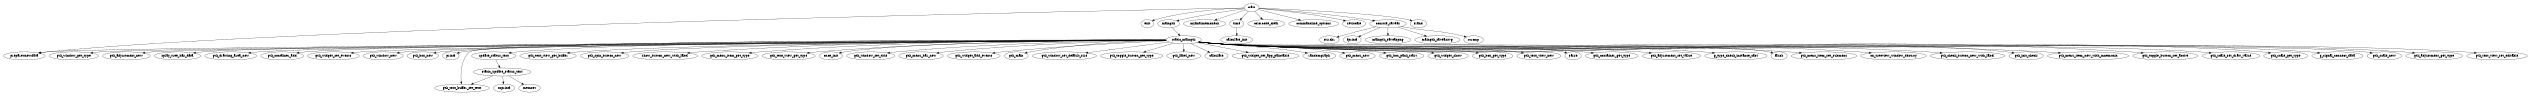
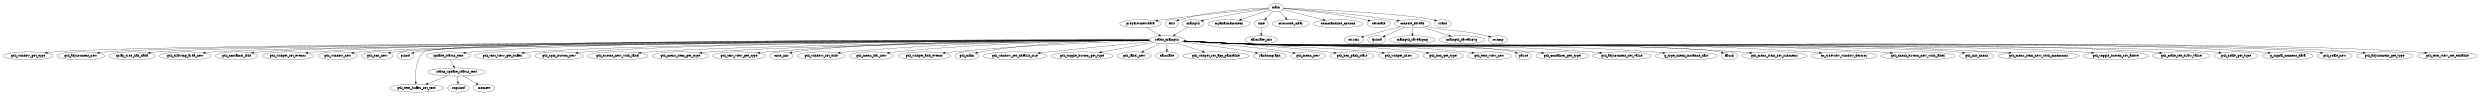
  digraph {
    fontname="DejaVu Serif"
    node [fontname="DejaVu Serif"]
    edge [fontname="DejaVu Serif"]
    main
    prepare4newdata
    exit
    maingtk
    myfinalmemcheck
    time
    colorcode_clear
    commandline_options
    setlocale
    console_saveas
    srand
    static_maingtk
    calculate_init
    strrchr
    fprintf
    maingtk_saveaspng
    maingtk_saveassvg
    strcmp
    gtk_window_get_type
    gtk_adjustment_new
    splay_tree_has_data
    gtk_drawing_area_new
    gtk_container_add
    gtk_widget_set_events
    gtk_window_new
    gtk_box_new
    printf
    update_status_text
    gtk_text_buffer_set_text
    gtk_text_view_get_buffer
    gtk_spin_button_new
-   gtk_button_new_with_label [label=show_button_new_with_label]
+   gtk_button_new_with_label
    gtk_menu_item_get_type
    gtk_text_view_get_type
    once_init
    gtk_window_set_title
    gtk_menu_bar_new
    gtk_widget_add_events
    gtk_main
    gtk_window_set_default_size
    gtk_toggle_button_get_type
    gtk_label_new
    calculate
    gtk_widget_set_app_paintable
    randomgraph
    gtk_menu_new
    gtk_box_pack_start
    gtk_widget_show
    gtk_box_get_type
    gtk_text_view_new
    parse
    gtk_container_get_type
    gtk_adjustment_set_value
    g_type_check_instance_cast
    fflush
    gtk_menu_item_set_submenu
    on_treeview_window_destroy
    gtk_check_button_new_with_label
    gtk_init_check
    gtk_menu_item_new_with_mnemonic
    gtk_toggle_button_set_active
    gtk_scale_set_draw_value
    gtk_scale_get_type
    g_signal_connect_data
    gtk_scale_new
    gtk_adjustment_get_type
    gtk_text_view_set_editable
    static_update_status_text
    snprintf
    memset
    main -> prepare4newdata
    main -> exit
    main -> maingtk
    main -> myfinalmemcheck
    main -> time
    main -> colorcode_clear
    main -> commandline_options
    main -> setlocale
    main -> console_saveas
    main -> srand
    maingtk -> static_maingtk
    time -> calculate_init
    console_saveas -> strrchr
    console_saveas -> fprintf
    console_saveas -> maingtk_saveaspng
    console_saveas -> maingtk_saveassvg
    console_saveas -> strcmp
-   static_maingtk -> prepare4newdata
+   prepare4newdata -> static_maingtk
    static_maingtk -> gtk_window_get_type
    static_maingtk -> gtk_adjustment_new
    static_maingtk -> splay_tree_has_data
    static_maingtk -> gtk_drawing_area_new
    static_maingtk -> gtk_container_add
    static_maingtk -> gtk_widget_set_events
    static_maingtk -> gtk_window_new
    static_maingtk -> gtk_box_new
    static_maingtk -> printf
    static_maingtk -> update_status_text
    static_maingtk -> gtk_text_buffer_set_text
    static_maingtk -> gtk_text_view_get_buffer
    static_maingtk -> gtk_spin_button_new
    static_maingtk -> gtk_button_new_with_label
    static_maingtk -> gtk_menu_item_get_type
    static_maingtk -> gtk_text_view_get_type
    static_maingtk -> once_init
    static_maingtk -> gtk_window_set_title
    static_maingtk -> gtk_menu_bar_new
    static_maingtk -> gtk_widget_add_events
    static_maingtk -> gtk_main
    static_maingtk -> gtk_window_set_default_size
    static_maingtk -> gtk_toggle_button_get_type
    static_maingtk -> gtk_label_new
    static_maingtk -> calculate
    static_maingtk -> gtk_widget_set_app_paintable
    static_maingtk -> randomgraph
    static_maingtk -> gtk_menu_new
    static_maingtk -> gtk_box_pack_start
    static_maingtk -> gtk_widget_show
    static_maingtk -> gtk_box_get_type
    static_maingtk -> gtk_text_view_new
    static_maingtk -> parse
    static_maingtk -> gtk_container_get_type
    static_maingtk -> gtk_adjustment_set_value
    static_maingtk -> g_type_check_instance_cast
    static_maingtk -> fflush
    static_maingtk -> gtk_menu_item_set_submenu
    static_maingtk -> on_treeview_window_destroy
    static_maingtk -> gtk_check_button_new_with_label
    static_maingtk -> gtk_init_check
    static_maingtk -> gtk_menu_item_new_with_mnemonic
    static_maingtk -> gtk_toggle_button_set_active
    static_maingtk -> gtk_scale_set_draw_value
    static_maingtk -> gtk_scale_get_type
    static_maingtk -> g_signal_connect_data
    static_maingtk -> gtk_scale_new
    static_maingtk -> gtk_adjustment_get_type
    static_maingtk -> gtk_text_view_set_editable
    update_status_text -> static_update_status_text
    static_update_status_text -> gtk_text_buffer_set_text
    static_update_status_text -> snprintf
    static_update_status_text -> memset
  }
